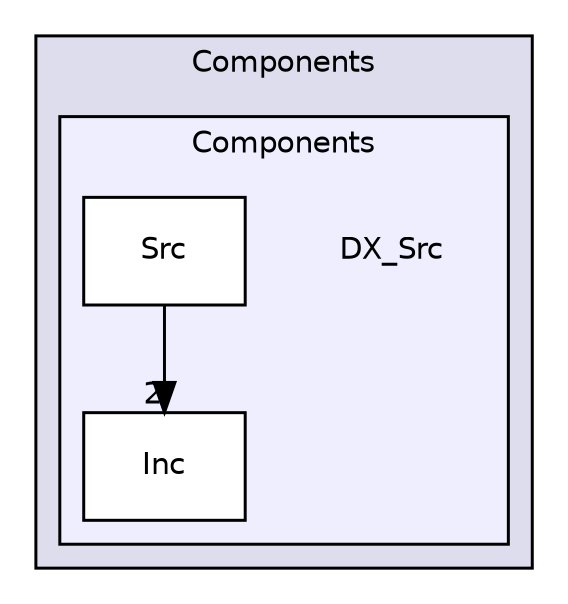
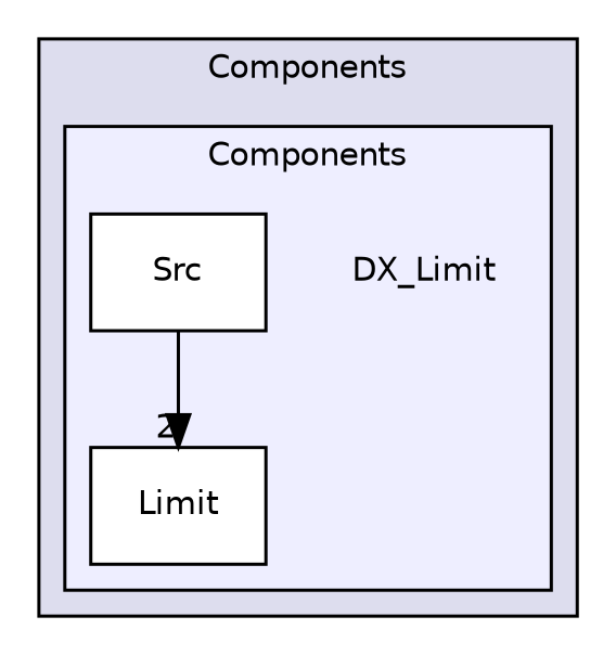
  digraph {
    compound=true
    node [fontname=Helvetica fontsize=10 shape=box fillcolor=white style=filled]
-   n1 [label=DX_Src shape=plaintext fillcolor="" style=""]
-   n2 [label=Inc]
+   n1 [label=DX_Limit shape=plaintext fillcolor="" style=""]
+   n2 [label=Limit]
    n3 [label=Src]
    subgraph cluster_1 {
      bgcolor="#ddddee"
      fontname=Helvetica
      fontsize=10
      label=Components
      pencolor=black
      subgraph cluster_2 {
        bgcolor="#eeeeff"
        fontname=Helvetica
        fontsize=10
        pencolor=black
        n1
        n2
        n3
      }
    }
    n3 -> n2 [headlabel=2 labeldistance=1.5 labelfontname=Helvetica labelfontsize=10]
  }
